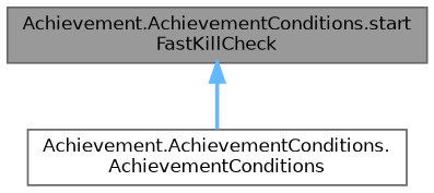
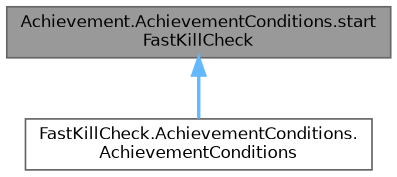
  digraph {
    rankdir=TB
    node [fontname=Helvetica fontsize=10 shape=box style=filled]
    n1 [color=gray40 fillcolor=grey60 fontcolor=black height=0.2 label="Achievement.AchievementConditions.start\lFastKillCheck" width=0.4]
-   n2 [color=grey40 fillcolor=white height=0.2 label="Achievement.AchievementConditions.\lAchievementConditions" width=0.4]
+   n2 [color=grey40 fillcolor=white height=0.2 label="FastKillCheck.AchievementConditions.\lAchievementConditions" width=0.4]
    n1 -> n2 [color=steelblue1 dir=back fontname=Helvetica fontsize=10 labelfontname=Helvetica labelfontsize=10 style=bold]
  }
